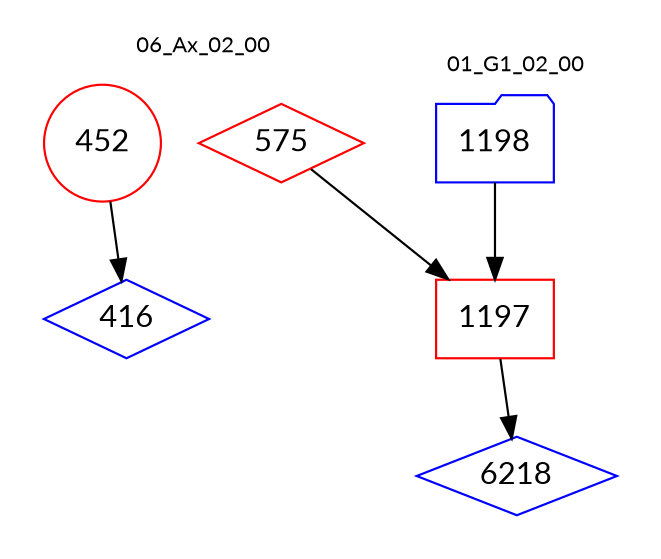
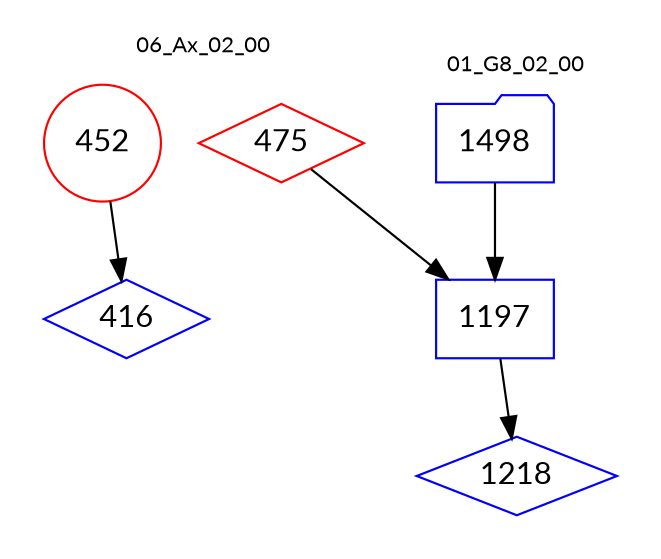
  digraph {
    fontname=Lato
    node [color=blue fontname=Lato shape=diamond]
    edge [color=black fontname=Lato]
-   n1 [color=red label=575]
+   n1 [color=red label=475]
    n2 [color=red label=452 shape=circle]
    n3 [label=416]
-   n4 [label=1198 shape=folder]
-   n5 [color=red label=1197 shape=box]
-   n6 [label=6218]
+   n4 [label=1498 shape=folder]
+   n5 [label=1197 shape=box]
+   n6 [label=1218]
    subgraph cluster_1 {
      color=white
      fontsize=10
      label="06_Ax_02_00"
      n1
      n2
      n3
    }
    subgraph cluster_2 {
      color=white
      fontsize=10
-     label="01_G1_02_00"
+     label="01_G8_02_00"
      n4
      n5
      n6
    }
    n1 -> n5
    n2 -> n3
    n4 -> n5
    n5 -> n6
  }
